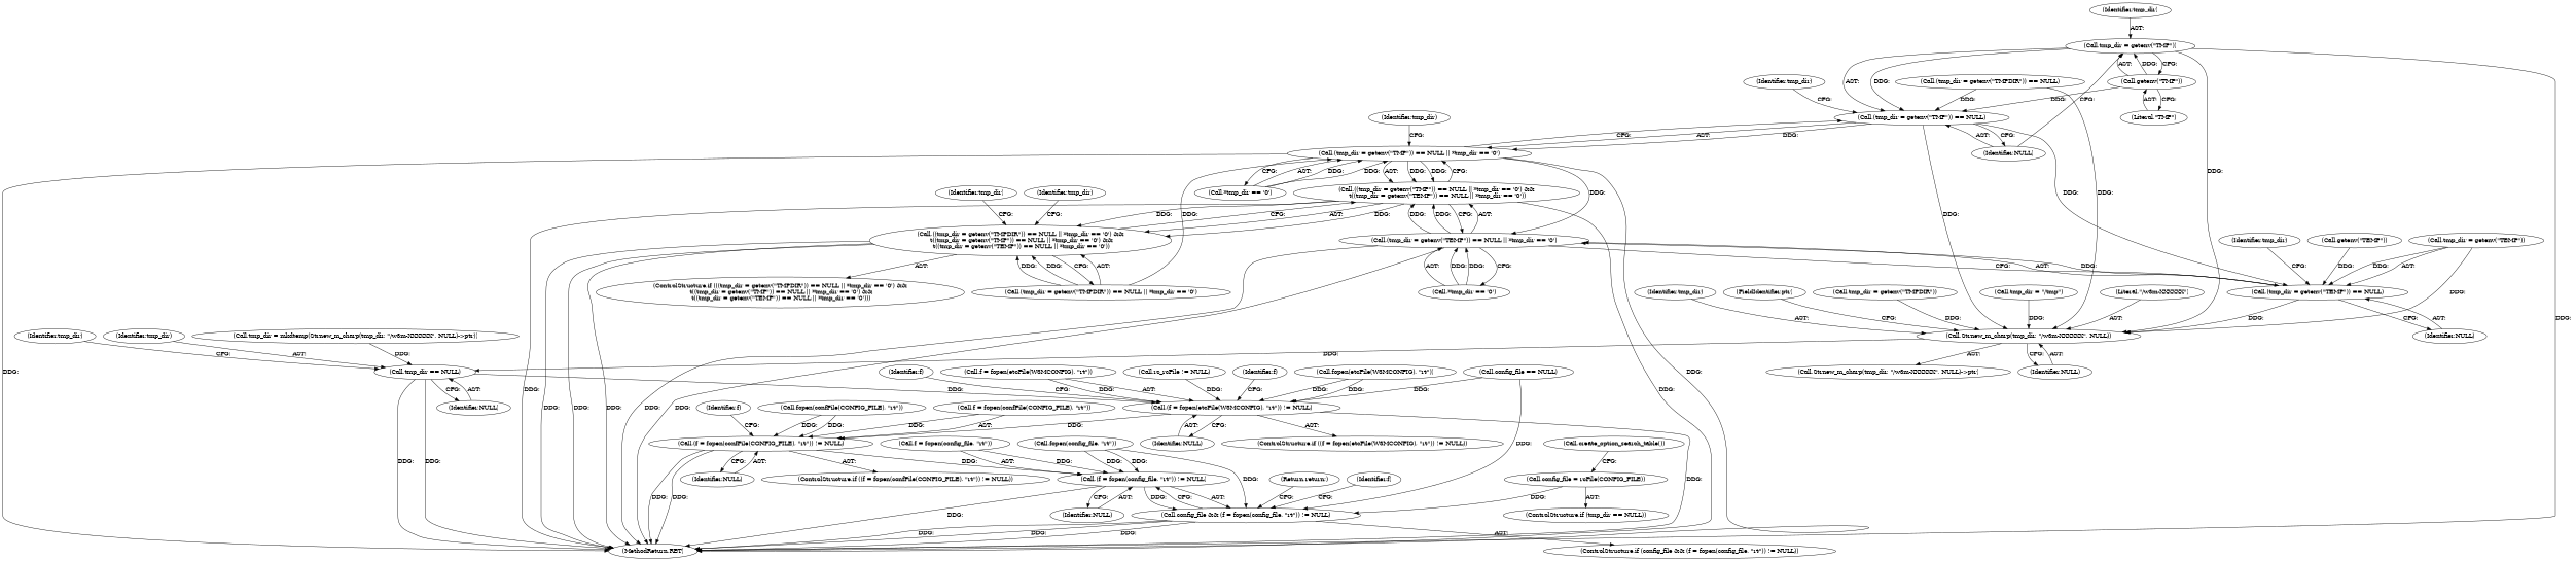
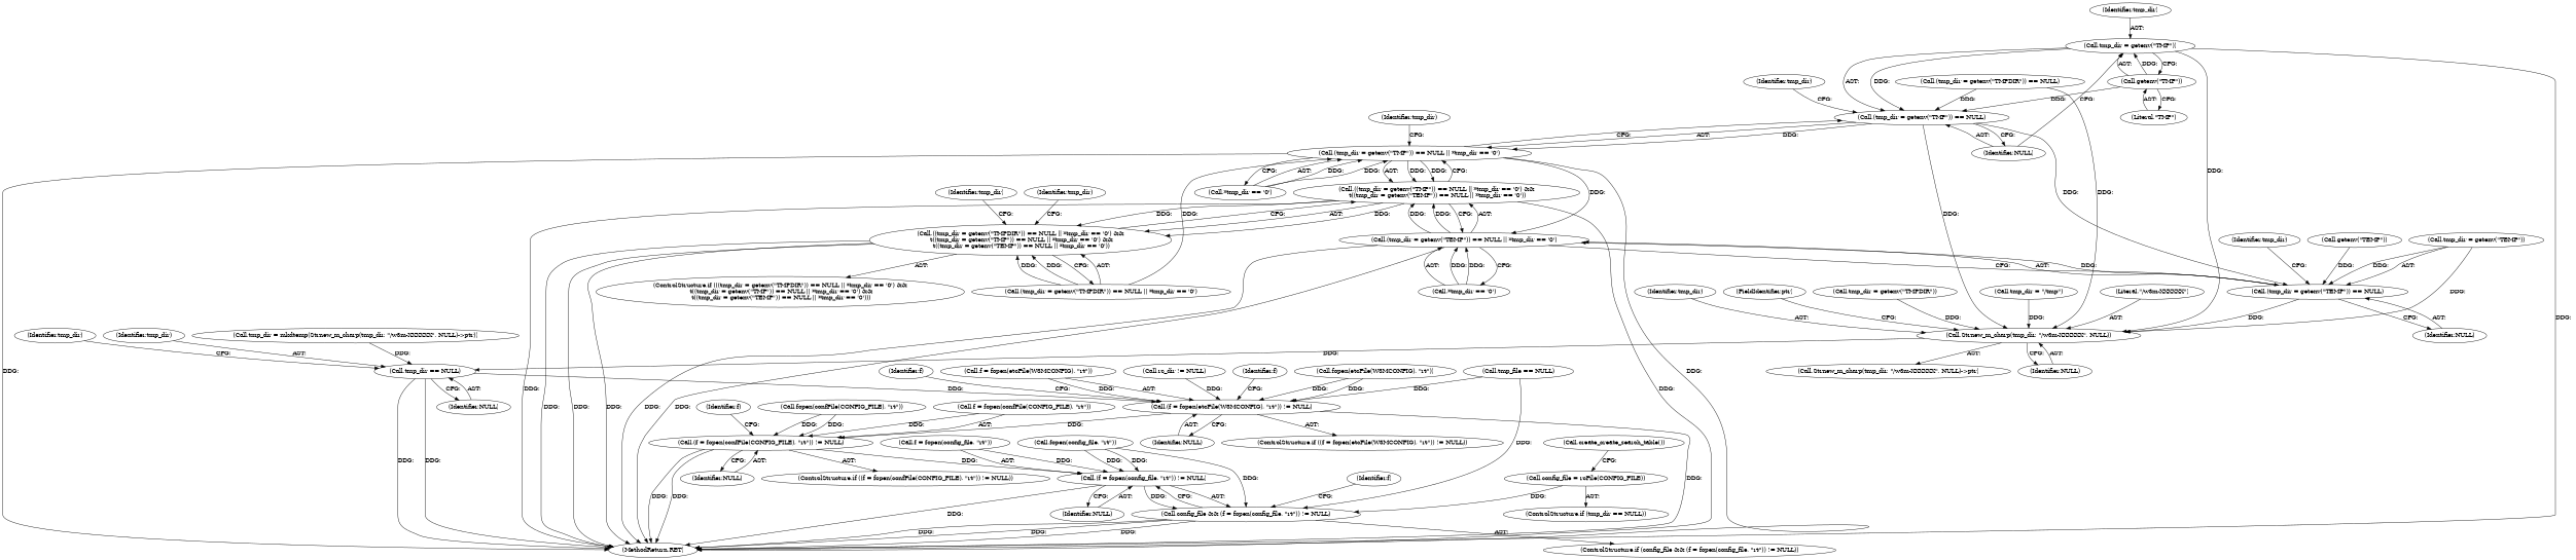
  digraph {
    n1 [label="(Call,tmp_dir = getenv(\"TMP\"))"]
    n2 [label="(Call,getenv(\"TMP\"))"]
    n3 [label="(Call,(tmp_dir = getenv(\"TMP\")) == NULL)"]
    n4 [label="(Call,Strnew_m_charp(tmp_dir, \"/w3m-XXXXXX\", NULL))"]
    n5 [label="(MethodReturn,RET)"]
    n6 [label="(Literal,\"TMP\")"]
    n7 [label="(Call,(tmp_dir = getenv(\"TMP\")) == NULL || *tmp_dir == '\0')"]
    n8 [label="(Call,(tmp_dir = getenv(\"TEMP\")) == NULL)"]
    n9 [label="(Identifier,NULL)"]
    n10 [label="(Call,tmp_dir == NULL)"]
    n11 [label="(Identifier,NULL)"]
    n12 [label="(Call,Strnew_m_charp(tmp_dir, \"/w3m-XXXXXX\", NULL)->ptr)"]
    n13 [label="(Call,((tmp_dir = getenv(\"TMP\")) == NULL || *tmp_dir == '\0') &&\n \t((tmp_dir = getenv(\"TEMP\")) == NULL || *tmp_dir == '\0'))"]
    n14 [label="(Call,(tmp_dir = getenv(\"TEMP\")) == NULL || *tmp_dir == '\0')"]
    n15 [label="(Call,*tmp_dir == '\0')"]
    n16 [label="(Identifier,NULL)"]
    n17 [label="(Call,((tmp_dir = getenv(\"TMPDIR\")) == NULL || *tmp_dir == '\0') &&\n \t((tmp_dir = getenv(\"TMP\")) == NULL || *tmp_dir == '\0') &&\n \t((tmp_dir = getenv(\"TEMP\")) == NULL || *tmp_dir == '\0'))"]
    n18 [label="(Call,*tmp_dir == '\0')"]
    n19 [label="(ControlStructure,if (((tmp_dir = getenv(\"TMPDIR\")) == NULL || *tmp_dir == '\0') &&\n \t((tmp_dir = getenv(\"TMP\")) == NULL || *tmp_dir == '\0') &&\n \t((tmp_dir = getenv(\"TEMP\")) == NULL || *tmp_dir == '\0')))"]
    n20 [label="(Call,(tmp_dir = getenv(\"TMPDIR\")) == NULL || *tmp_dir == '\0')"]
    n21 [label="(Call,(f = fopen(etcFile(W3MCONFIG), \"rt\")) != NULL)"]
    n22 [label="(Identifier,NULL)"]
    n23 [label="(Call,(f = fopen(confFile(CONFIG_FILE), \"rt\")) != NULL)"]
    n24 [label="(Identifier,NULL)"]
    n25 [label="(ControlStructure,if ((f = fopen(etcFile(W3MCONFIG), \"rt\")) != NULL))"]
    n26 [label="(ControlStructure,if (tmp_dir == NULL))"]
    n27 [label="(Call,(f = fopen(config_file, \"rt\")) != NULL)"]
    n28 [label="(ControlStructure,if ((f = fopen(confFile(CONFIG_FILE), \"rt\")) != NULL))"]
    n29 [label="(Identifier,NULL)"]
    n30 [label="(Call,config_file && (f = fopen(config_file, \"rt\")) != NULL)"]
    n31 [label="(Identifier,NULL)"]
    n32 [label="(ControlStructure,if (config_file && (f = fopen(config_file, \"rt\")) != NULL))"]
    n33 [label="(Call,fopen(etcFile(W3MCONFIG), \"rt\"))"]
-   n34 [label="(Call,rc_rcFile != NULL)"]
+   n34 [label="(Call,rc_dir != NULL)"]
    n35 [label="(Identifier,tmp_dir)"]
    n36 [label="(Call,f = fopen(config_file, \"rt\"))"]
    n37 [label="(Identifier,f)"]
    n38 [label="(Identifier,tmp_dir)"]
    n39 [label="(Call,config_file = rcFile(CONFIG_FILE))"]
    n40 [label="(Identifier,tmp_dir)"]
    n41 [label="(Identifier,tmp_dir)"]
    n42 [label="(Identifier,tmp_dir)"]
    n43 [label="(Call,getenv(\"TEMP\"))"]
    n44 [label="(Literal,\"/w3m-XXXXXX\")"]
-   n45 [label="(Call,config_file == NULL)"]
+   n45 [label="(Call,tmp_file == NULL)"]
    n46 [label="(Identifier,f)"]
    n47 [label="(Identifier,tmp_dir)"]
    n48 [label="(FieldIdentifier,ptr)"]
    n49 [label="(Call,f = fopen(confFile(CONFIG_FILE), \"rt\"))"]
    n50 [label="(Call,fopen(confFile(CONFIG_FILE), \"rt\"))"]
-   n51 [label="(Return,return;)"]
    n52 [label="(Identifier,f)"]
    n53 [label="(Call,(tmp_dir = getenv(\"TMPDIR\")) == NULL)"]
    n54 [label="(Call,tmp_dir = getenv(\"TMPDIR\"))"]
    n55 [label="(Identifier,tmp_dir)"]
    n56 [label="(Identifier,f)"]
    n57 [label="(Call,tmp_dir = mkdtemp(Strnew_m_charp(tmp_dir, \"/w3m-XXXXXX\", NULL)->ptr))"]
    n58 [label="(Call,f = fopen(etcFile(W3MCONFIG), \"rt\"))"]
    n59 [label="(Call,tmp_dir = getenv(\"TEMP\"))"]
-   n60 [label="(Call,create_option_search_table())"]
+   n60 [label="(Call,create_create_search_table())"]
    n61 [label="(Call,tmp_dir = \"/tmp\")"]
    n62 [label="(Identifier,tmp_dir)"]
    n63 [label="(Identifier,tmp_dir)"]
    n64 [label="(Call,fopen(config_file, \"rt\"))"]
    n1 -> n2 [label="CFG: "]
    n1 -> n3 [label="AST: "]
    n1 -> n3 [label="DDG: "]
    n1 -> n4 [label="DDG: "]
    n1 -> n5 [label="DDG: "]
    n2 -> n1 [label="AST: "]
    n2 -> n1 [label="DDG: "]
    n2 -> n3 [label="DDG: "]
    n2 -> n6 [label="CFG: "]
    n3 -> n4 [label="DDG: "]
    n3 -> n7 [label="AST: "]
    n3 -> n7 [label="DDG: "]
    n3 -> n8 [label="DDG: "]
    n3 -> n9 [label="CFG: "]
    n4 -> n10 [label="DDG: "]
    n4 -> n11 [label="CFG: "]
    n4 -> n12 [label="AST: "]
    n6 -> n2 [label="AST: "]
    n7 -> n3 [label="CFG: "]
    n7 -> n5 [label="DDG: "]
    n7 -> n5 [label="DDG: "]
    n7 -> n13 [label="AST: "]
    n7 -> n13 [label="DDG: "]
    n7 -> n13 [label="DDG: "]
    n7 -> n14 [label="DDG: "]
    n7 -> n15 [label="CFG: "]
    n8 -> n4 [label="DDG: "]
    n8 -> n14 [label="AST: "]
    n8 -> n14 [label="DDG: "]
    n8 -> n16 [label="CFG: "]
    n9 -> n1 [label="CFG: "]
    n9 -> n3 [label="AST: "]
    n10 -> n5 [label="DDG: "]
    n10 -> n5 [label="DDG: "]
    n10 -> n21 [label="DDG: "]
    n10 -> n22 [label="CFG: "]
    n11 -> n4 [label="AST: "]
    n13 -> n5 [label="DDG: "]
    n13 -> n5 [label="DDG: "]
    n13 -> n7 [label="CFG: "]
    n13 -> n14 [label="CFG: "]
    n13 -> n17 [label="AST: "]
    n13 -> n17 [label="DDG: "]
    n13 -> n17 [label="DDG: "]
    n14 -> n5 [label="DDG: "]
    n14 -> n5 [label="DDG: "]
    n14 -> n8 [label="CFG: "]
    n14 -> n13 [label="AST: "]
    n14 -> n13 [label="DDG: "]
    n14 -> n13 [label="DDG: "]
    n14 -> n18 [label="CFG: "]
    n15 -> n7 [label="AST: "]
    n15 -> n7 [label="DDG: "]
    n15 -> n7 [label="DDG: "]
    n16 -> n8 [label="AST: "]
    n17 -> n5 [label="DDG: "]
    n17 -> n5 [label="DDG: "]
    n17 -> n5 [label="DDG: "]
    n17 -> n13 [label="CFG: "]
    n17 -> n19 [label="AST: "]
    n17 -> n20 [label="CFG: "]
    n18 -> n14 [label="AST: "]
    n18 -> n14 [label="DDG: "]
    n18 -> n14 [label="DDG: "]
    n20 -> n7 [label="DDG: "]
    n20 -> n17 [label="AST: "]
    n20 -> n17 [label="DDG: "]
    n20 -> n17 [label="DDG: "]
    n21 -> n5 [label="DDG: "]
    n21 -> n23 [label="DDG: "]
    n21 -> n24 [label="CFG: "]
    n21 -> n25 [label="AST: "]
    n22 -> n10 [label="AST: "]
    n23 -> n5 [label="DDG: "]
    n23 -> n5 [label="DDG: "]
    n23 -> n27 [label="DDG: "]
    n23 -> n28 [label="AST: "]
    n23 -> n29 [label="CFG: "]
    n24 -> n21 [label="AST: "]
    n27 -> n5 [label="DDG: "]
    n27 -> n30 [label="AST: "]
    n27 -> n30 [label="DDG: "]
    n27 -> n31 [label="CFG: "]
    n29 -> n23 [label="AST: "]
    n30 -> n5 [label="DDG: "]
    n30 -> n5 [label="DDG: "]
    n30 -> n5 [label="DDG: "]
    n30 -> n27 [label="CFG: "]
    n30 -> n32 [label="AST: "]
    n31 -> n27 [label="AST: "]
    n33 -> n21 [label="DDG: "]
    n33 -> n21 [label="DDG: "]
    n34 -> n21 [label="DDG: "]
    n35 -> n17 [label="CFG: "]
    n36 -> n27 [label="AST: "]
    n36 -> n27 [label="DDG: "]
    n37 -> n21 [label="CFG: "]
    n38 -> n10 [label="CFG: "]
    n39 -> n26 [label="AST: "]
    n39 -> n30 [label="DDG: "]
    n40 -> n8 [label="CFG: "]
    n41 -> n1 [label="AST: "]
    n42 -> n3 [label="CFG: "]
    n43 -> n8 [label="DDG: "]
    n44 -> n4 [label="AST: "]
    n45 -> n21 [label="DDG: "]
    n45 -> n30 [label="DDG: "]
    n46 -> n21 [label="CFG: "]
    n47 -> n4 [label="AST: "]
    n48 -> n4 [label="CFG: "]
    n49 -> n23 [label="AST: "]
    n49 -> n23 [label="DDG: "]
    n50 -> n23 [label="DDG: "]
    n50 -> n23 [label="DDG: "]
-   n51 -> n30 [label="CFG: "]
    n52 -> n23 [label="CFG: "]
    n53 -> n3 [label="DDG: "]
    n53 -> n4 [label="DDG: "]
    n54 -> n4 [label="DDG: "]
    n55 -> n10 [label="AST: "]
    n56 -> n30 [label="CFG: "]
    n57 -> n10 [label="DDG: "]
    n58 -> n21 [label="AST: "]
    n58 -> n21 [label="DDG: "]
    n59 -> n4 [label="DDG: "]
    n59 -> n8 [label="AST: "]
    n59 -> n8 [label="DDG: "]
    n60 -> n39 [label="CFG: "]
    n61 -> n4 [label="DDG: "]
    n62 -> n17 [label="CFG: "]
    n63 -> n7 [label="CFG: "]
    n64 -> n27 [label="DDG: "]
    n64 -> n27 [label="DDG: "]
    n64 -> n30 [label="DDG: "]
  }
